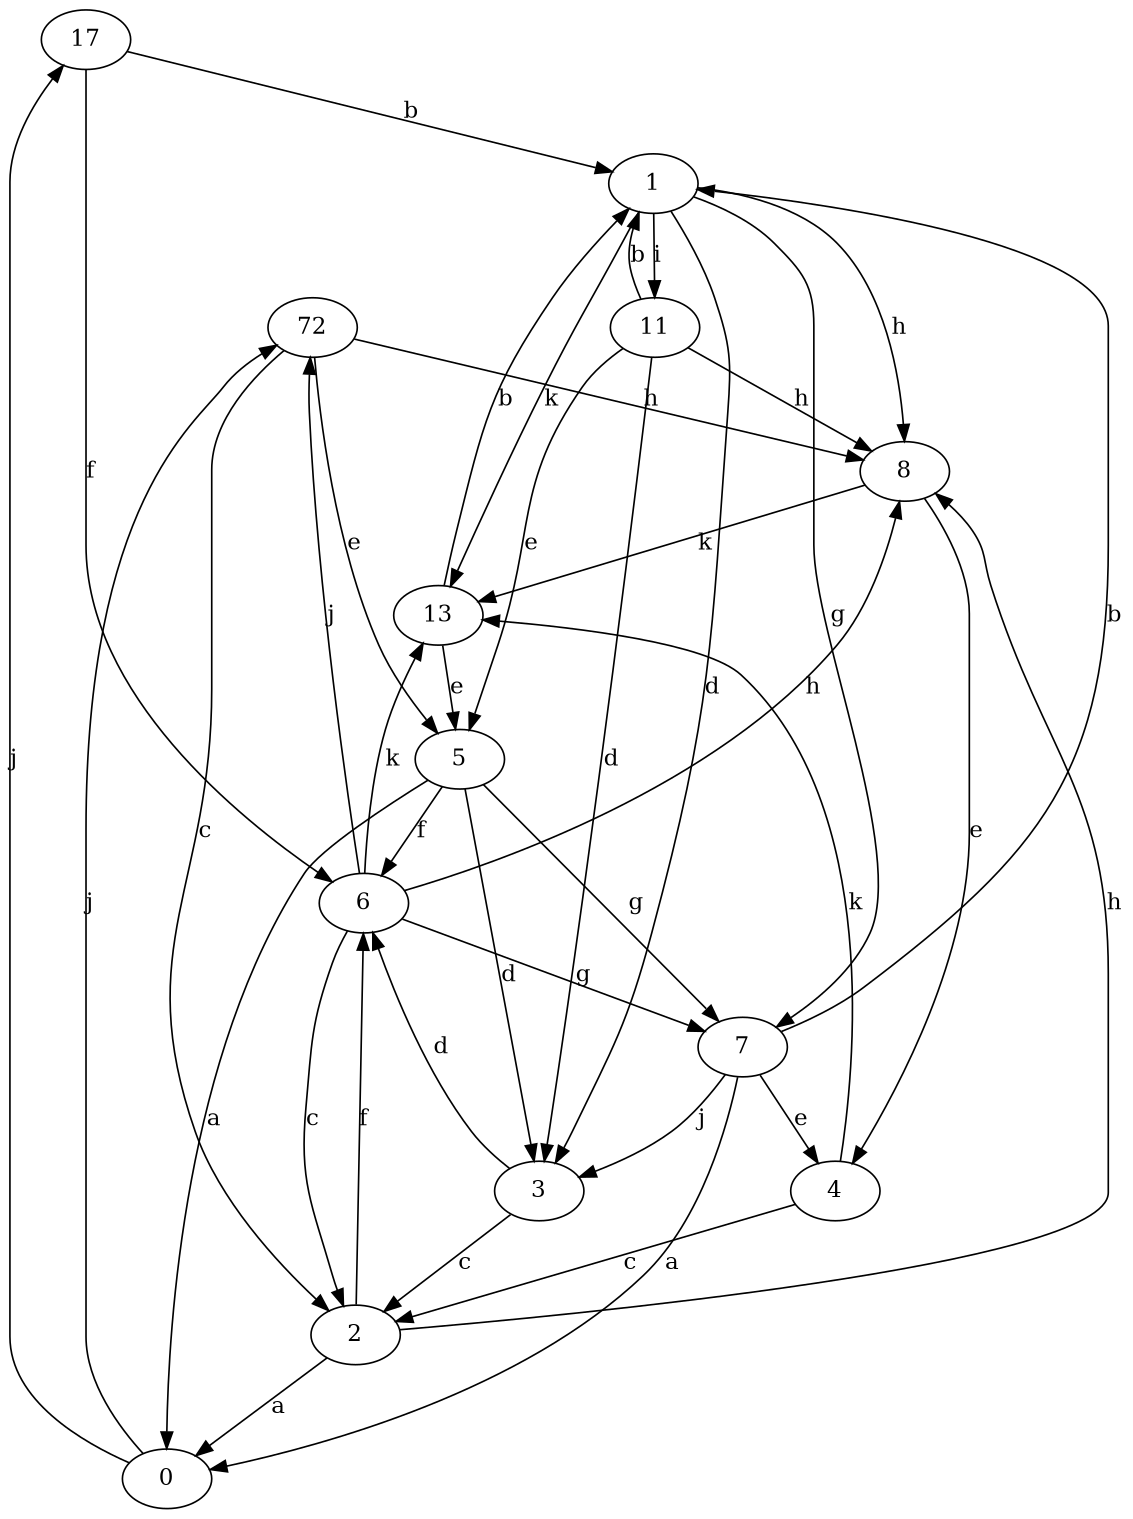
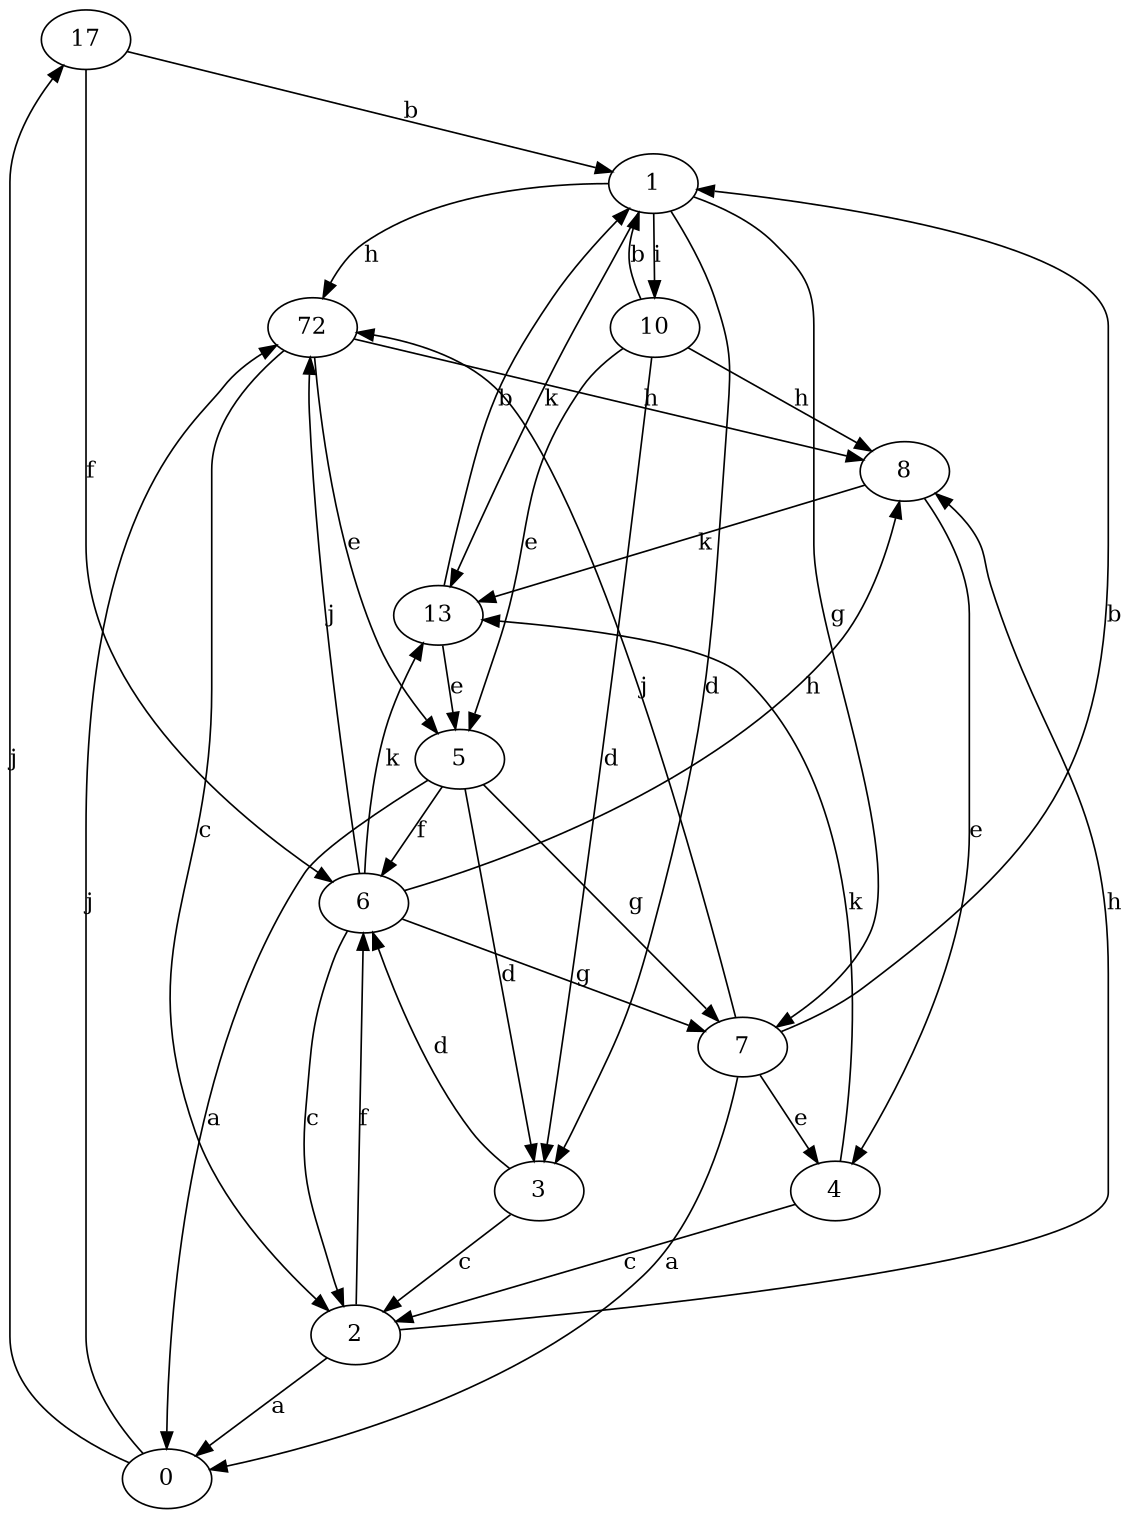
  strict digraph {
    n1 [label=17]
    0
    n3 [label=72]
    1
    6
    8
    2
    5
    13
    3
    7
-   10 [label=11]
+   10
    4
    n1 -> 1 [label=b]
    n1 -> 6 [label=f]
    0 -> n1 [label=j]
    0 -> n3 [label=j]
    n3 -> 8 [label=h]
    n3 -> 2 [label=c]
    n3 -> 5 [label=e]
-   1 -> 8 [label=h]
+   1 -> n3 [label=h]
    1 -> 13 [label=k]
    1 -> 3 [label=d]
    1 -> 7 [label=g]
    1 -> 10 [label=i]
    6 -> n3 [label=j]
    6 -> 8 [label=h]
    6 -> 2 [label=c]
    6 -> 13 [label=k]
    6 -> 7 [label=g]
    8 -> 13 [label=k]
    8 -> 4 [label=e]
    2 -> 0 [label=a]
    2 -> 6 [label=f]
    2 -> 8 [label=h]
    5 -> 0 [label=a]
    5 -> 6 [label=f]
    5 -> 3 [label=d]
    5 -> 7 [label=g]
    13 -> 1 [label=b]
    13 -> 5 [label=e]
    3 -> 6 [label=d]
    3 -> 2 [label=c]
    7 -> 0 [label=a]
-   7 -> 3 [label=j]
+   7 -> n3 [label=j]
    7 -> 1 [label=b]
    7 -> 4 [label=e]
    10 -> 1 [label=b]
    10 -> 8 [label=h]
    10 -> 5 [label=e]
    10 -> 3 [label=d]
    4 -> 2 [label=c]
    4 -> 13 [label=k]
  }
